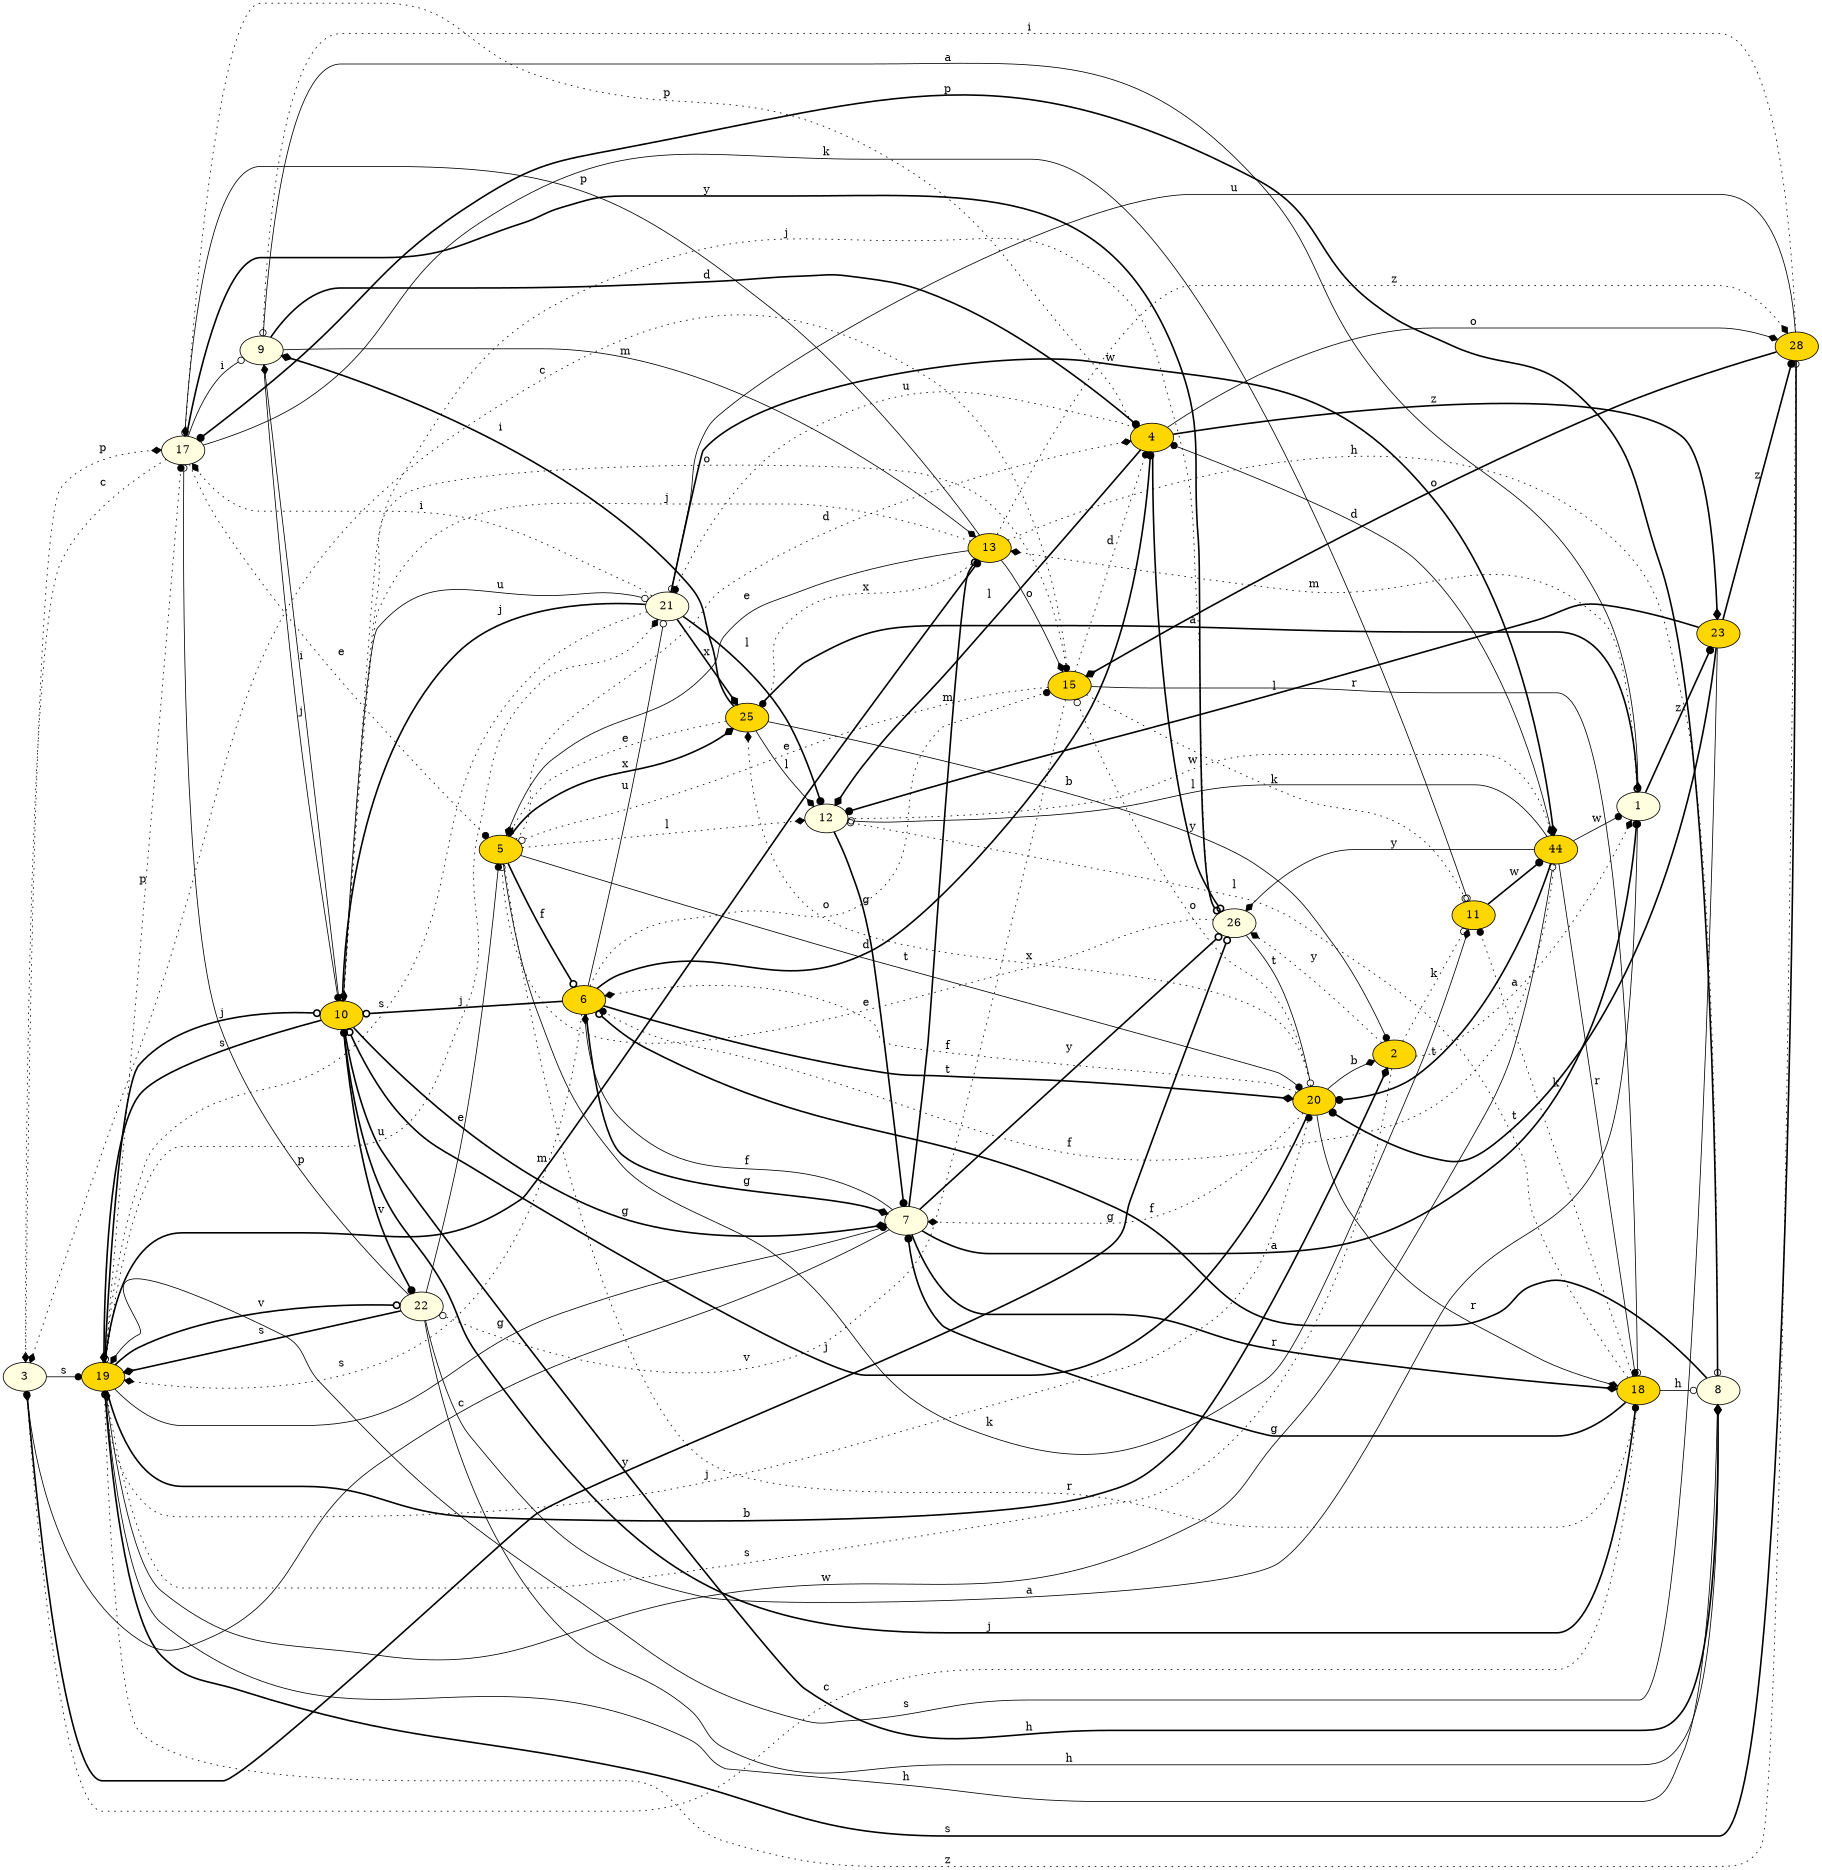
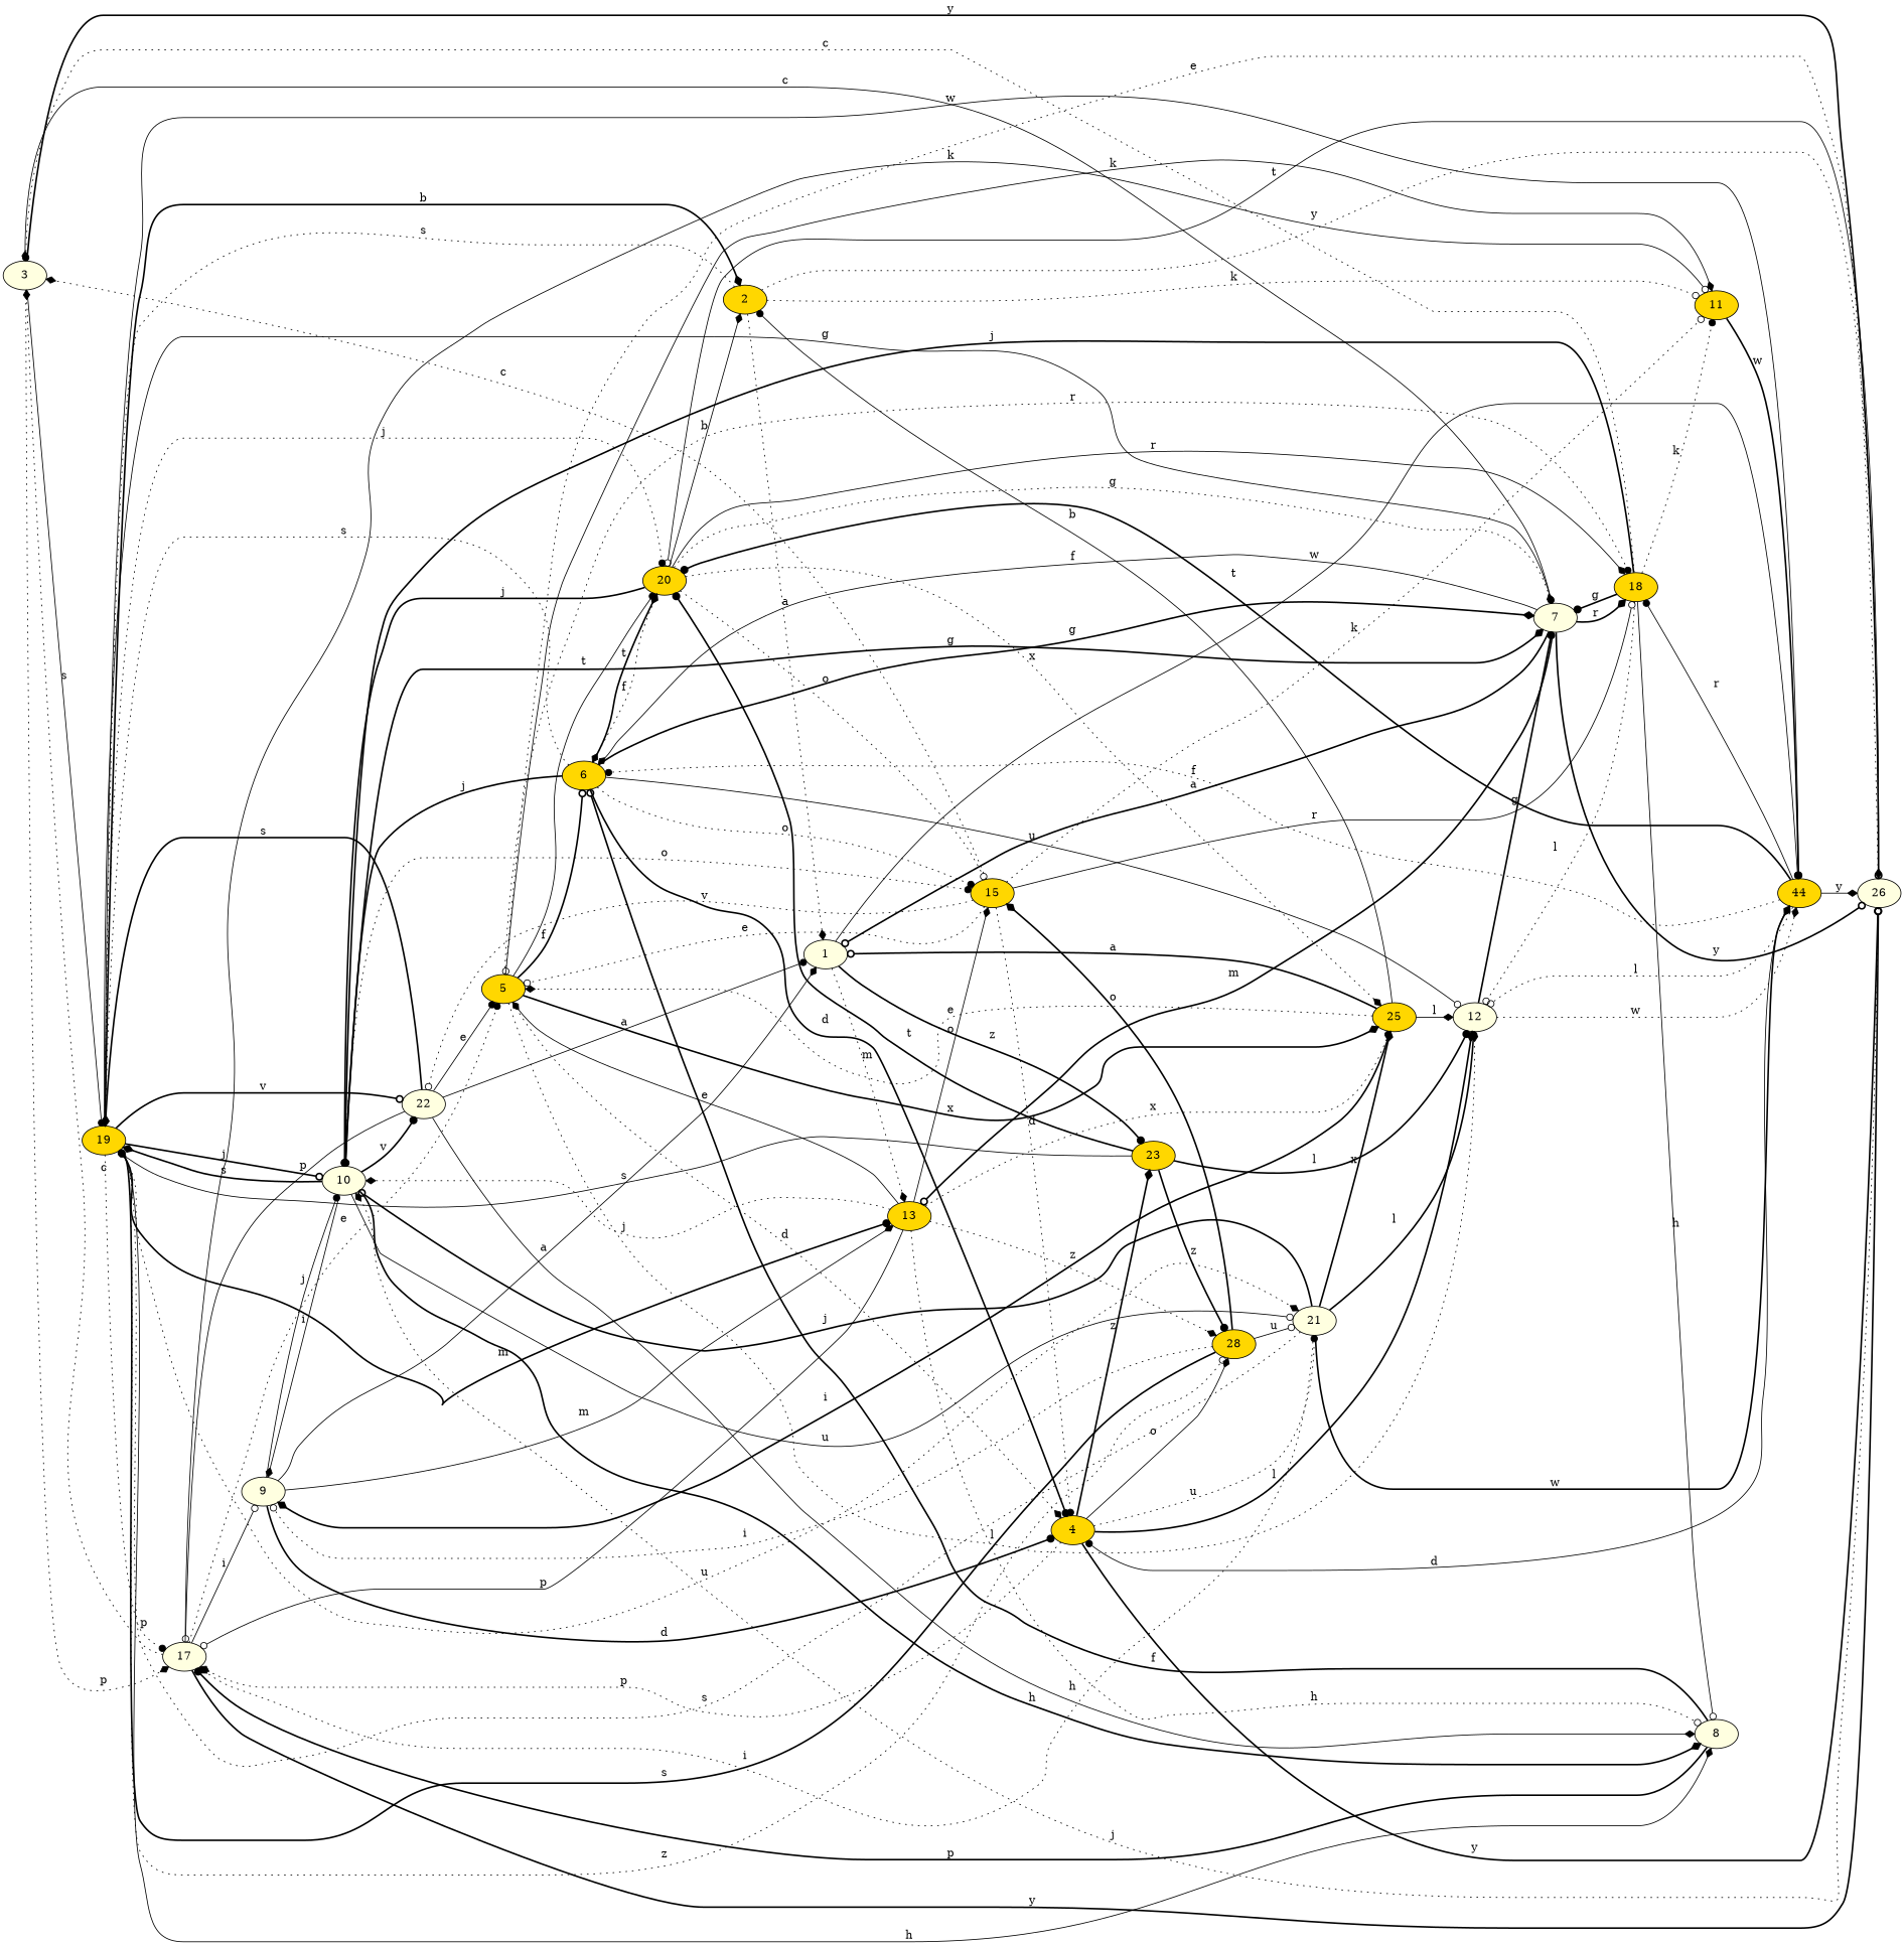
  strict digraph {
    rankdir=LR
    node [fillcolor=gold style=filled]
    edge [arrowhead=diamond style=bold]
    3 [fillcolor=lightyellow]
    19
    26 [fillcolor=lightyellow]
    17 [fillcolor=lightyellow]
    8 [fillcolor=lightyellow]
    6
    18
    11
    12 [fillcolor=lightyellow]
    7 [fillcolor=lightyellow]
-   10
+   10 [fillcolor=lightyellow]
    1 [fillcolor=lightyellow]
    13
    n14 [label=44]
    n15 [label=23]
    28
    5
    25
    15
    4
    20
    2
    21 [fillcolor=lightyellow]
    22 [fillcolor=lightyellow]
    9 [fillcolor=lightyellow]
    3 -> 19 [arrowhead=dot label=s style=solid]
    3 -> 26 [arrowhead=odot label=y]
    3 -> 17 [label=p style=dotted]
    19 -> 17 [arrowhead=dot label=p style=dotted]
    19 -> 8 [label=h style=solid]
    19 -> 7 [arrowhead=dot label=g style=solid]
    19 -> 10 [arrowhead=odot label=j]
    19 -> 13 [arrowhead=dot label=m]
    19 -> n14 [arrowhead=odot label=w style=solid]
    19 -> 28 [arrowhead=odot label=z style=dotted]
    19 -> 20 [arrowhead=dot label=j style=dotted]
    19 -> 2 [label=b]
    19 -> 21 [label=u style=dotted]
    19 -> 22 [arrowhead=odot label=v]
    26 -> 10 [label=j style=dotted]
    26 -> 5 [arrowhead=odot label=e style=dotted]
    26 -> 20 [arrowhead=odot label=t style=solid]
    17 -> 3 [label=c style=dotted]
    17 -> 26 [arrowhead=odot label=y]
    17 -> 11 [arrowhead=odot label=k style=solid]
    17 -> 5 [arrowhead=dot label=e style=dotted]
    17 -> 9 [arrowhead=odot label=i style=solid]
    8 -> 17 [arrowhead=dot label=p]
    8 -> 6 [arrowhead=odot label=f]
    6 -> 19 [label=s style=dotted]
    6 -> 7 [label=g]
    6 -> 10 [arrowhead=odot label=j]
    6 -> 15 [arrowhead=dot label=o style=dotted]
    6 -> 4 [arrowhead=dot label=d]
    6 -> 20 [label=t]
-   6 -> 21 [arrowhead=odot label=u style=solid]
+   6 -> 12 [arrowhead=odot label=u style=solid]
    18 -> 3 [arrowhead=dot label=c style=dotted]
    18 -> 8 [arrowhead=odot label=h style=solid]
    18 -> 11 [arrowhead=dot label=k style=dotted]
    18 -> 12 [arrowhead=odot label=l style=dotted]
    18 -> 7 [arrowhead=dot label=g]
    18 -> 10 [arrowhead=dot label=j]
    11 -> n14 [arrowhead=dot label=w]
    12 -> 7 [arrowhead=dot label=g]
    12 -> n14 [label=w style=dotted]
    7 -> 3 [label=c style=solid]
    7 -> 26 [arrowhead=odot label=y]
    7 -> 6 [label=f style=solid]
    7 -> 18 [label=r]
    7 -> 1 [arrowhead=odot label=a]
    7 -> 13 [arrowhead=odot label=m]
    10 -> 19 [label=s]
    10 -> 8 [label=h]
    10 -> 7 [label=g]
    10 -> 15 [arrowhead=dot label=o style=dotted]
    10 -> 21 [arrowhead=odot label=u style=solid]
    10 -> 22 [arrowhead=dot label=v]
    10 -> 9 [label=i style=solid]
    1 -> 13 [label=m style=dotted]
-   n14 -> 1 [arrowhead=dot label=w style=solid]
+   1 -> n14 [arrowhead=dot label=w style=solid]
    1 -> n15 [arrowhead=dot label=z]
    13 -> 17 [arrowhead=odot label=p style=solid]
    13 -> 8 [arrowhead=odot label=h style=dotted]
    13 -> 10 [label=j style=dotted]
    13 -> 28 [label=z style=dotted]
    13 -> 5 [label=e style=solid]
    13 -> 25 [arrowhead=dot label=x style=dotted]
    13 -> 15 [label=o style=solid]
    n14 -> 26 [label=y style=solid]
    n14 -> 6 [arrowhead=dot label=f style=dotted]
    n14 -> 18 [arrowhead=dot label=r style=solid]
-   n14 -> 12 [arrowhead=odot label=l style=solid]
+   n14 -> 12 [arrowhead=odot label=l style=dotted]
    n14 -> 4 [arrowhead=dot label=d style=solid]
    n14 -> 20 [arrowhead=dot label=t]
    n15 -> 19 [label=s style=solid]
    n15 -> 12 [arrowhead=dot label=l]
    n15 -> 28 [arrowhead=dot label=z]
    n15 -> 20 [arrowhead=dot label=t]
    28 -> 19 [arrowhead=dot label=s]
    28 -> 15 [label=o]
    28 -> 21 [arrowhead=odot label=u style=solid]
    28 -> 9 [arrowhead=odot label=i style=dotted]
    5 -> 6 [arrowhead=odot label=f]
    5 -> 18 [arrowhead=dot label=r style=dotted]
    5 -> 11 [label=k style=solid]
    5 -> 12 [label=l style=dotted]
    5 -> 25 [label=x]
    5 -> 4 [label=d style=dotted]
    5 -> 20 [arrowhead=dot label=t style=solid]
    25 -> 12 [label=l style=solid]
    25 -> 1 [arrowhead=odot label=a]
    25 -> 5 [label=e style=dotted]
    25 -> 2 [arrowhead=dot label=b style=solid]
    25 -> 9 [label=i]
    15 -> 3 [label=c style=dotted]
    15 -> 18 [arrowhead=odot label=r style=solid]
    15 -> 11 [arrowhead=odot label=k style=dotted]
    15 -> 5 [arrowhead=odot label=e style=dotted]
    15 -> 4 [arrowhead=dot label=d style=dotted]
    15 -> 22 [arrowhead=odot label=v style=dotted]
    4 -> 26 [arrowhead=odot label=y]
    4 -> 17 [label=p style=dotted]
    4 -> 12 [label=l]
    4 -> n15 [label=z]
    4 -> 28 [label=o style=solid]
    4 -> 21 [arrowhead=dot label=u style=dotted]
    20 -> 6 [label=f style=dotted]
    20 -> 18 [label=r style=solid]
    20 -> 7 [label=g style=dotted]
    20 -> 10 [arrowhead=odot label=j]
    20 -> 25 [label=x style=dotted]
    20 -> 15 [arrowhead=odot label=o style=dotted]
    20 -> 2 [label=b style=solid]
    2 -> 19 [label=s style=dotted]
    2 -> 26 [label=y style=dotted]
    2 -> 11 [arrowhead=odot label=k style=dotted]
    2 -> 1 [label=a style=dotted]
    21 -> 19 [arrowhead=odot label=s style=dotted]
    21 -> 17 [label=i style=dotted]
    21 -> 12 [arrowhead=dot label=l]
    21 -> 10 [arrowhead=odot label=j]
    21 -> n14 [label=w]
    21 -> 25 [label=x]
    22 -> 19 [label=s]
    22 -> 17 [arrowhead=odot label=p style=solid]
    22 -> 8 [label=h style=solid]
    22 -> 1 [arrowhead=dot label=a style=solid]
    22 -> 5 [arrowhead=dot label=e style=solid]
    9 -> 10 [arrowhead=dot label=j style=solid]
    9 -> 1 [label=a style=solid]
    9 -> 13 [label=m style=solid]
    9 -> 4 [arrowhead=dot label=d]
  }
